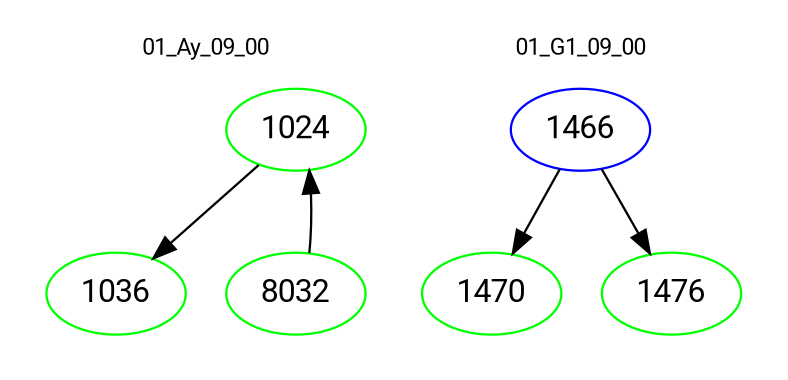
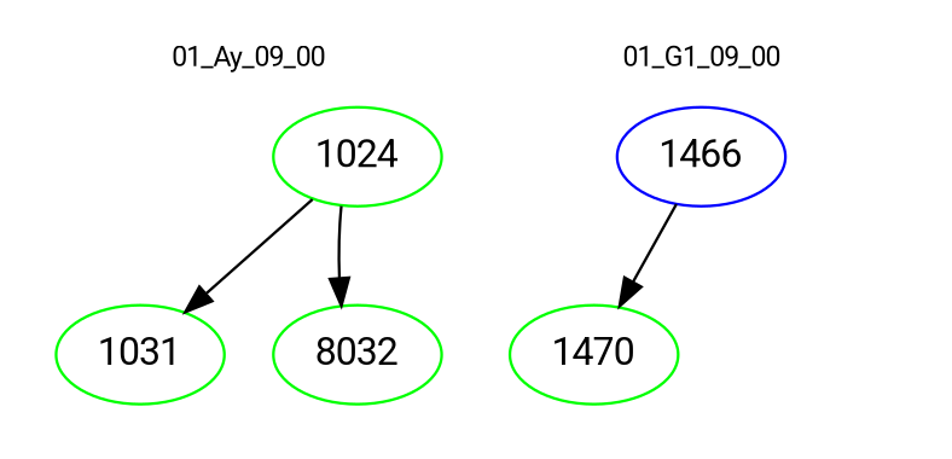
  digraph {
    fontname=Roboto
    node [color=green fontname=Roboto]
    edge [color=black fontname=Roboto]
    n1 [label=1024]
-   n2 [label=1036]
+   n2 [label=1031]
    n3 [label=8032]
    n4 [color=blue label=1466]
    n5 [label=1470]
-   n6 [label=1476]
    subgraph cluster_1 {
      color=white
      fontsize=10
      label="01_Ay_09_00"
      n1
      n2
      n3
    }
    subgraph cluster_2 {
      color=white
      fontsize=10
      label="01_G1_09_00"
      n4
      n5
-     n6
    }
    n1 -> n2
-   n3 -> n1
+   n1 -> n3
    n4 -> n5
-   n4 -> n6
  }
